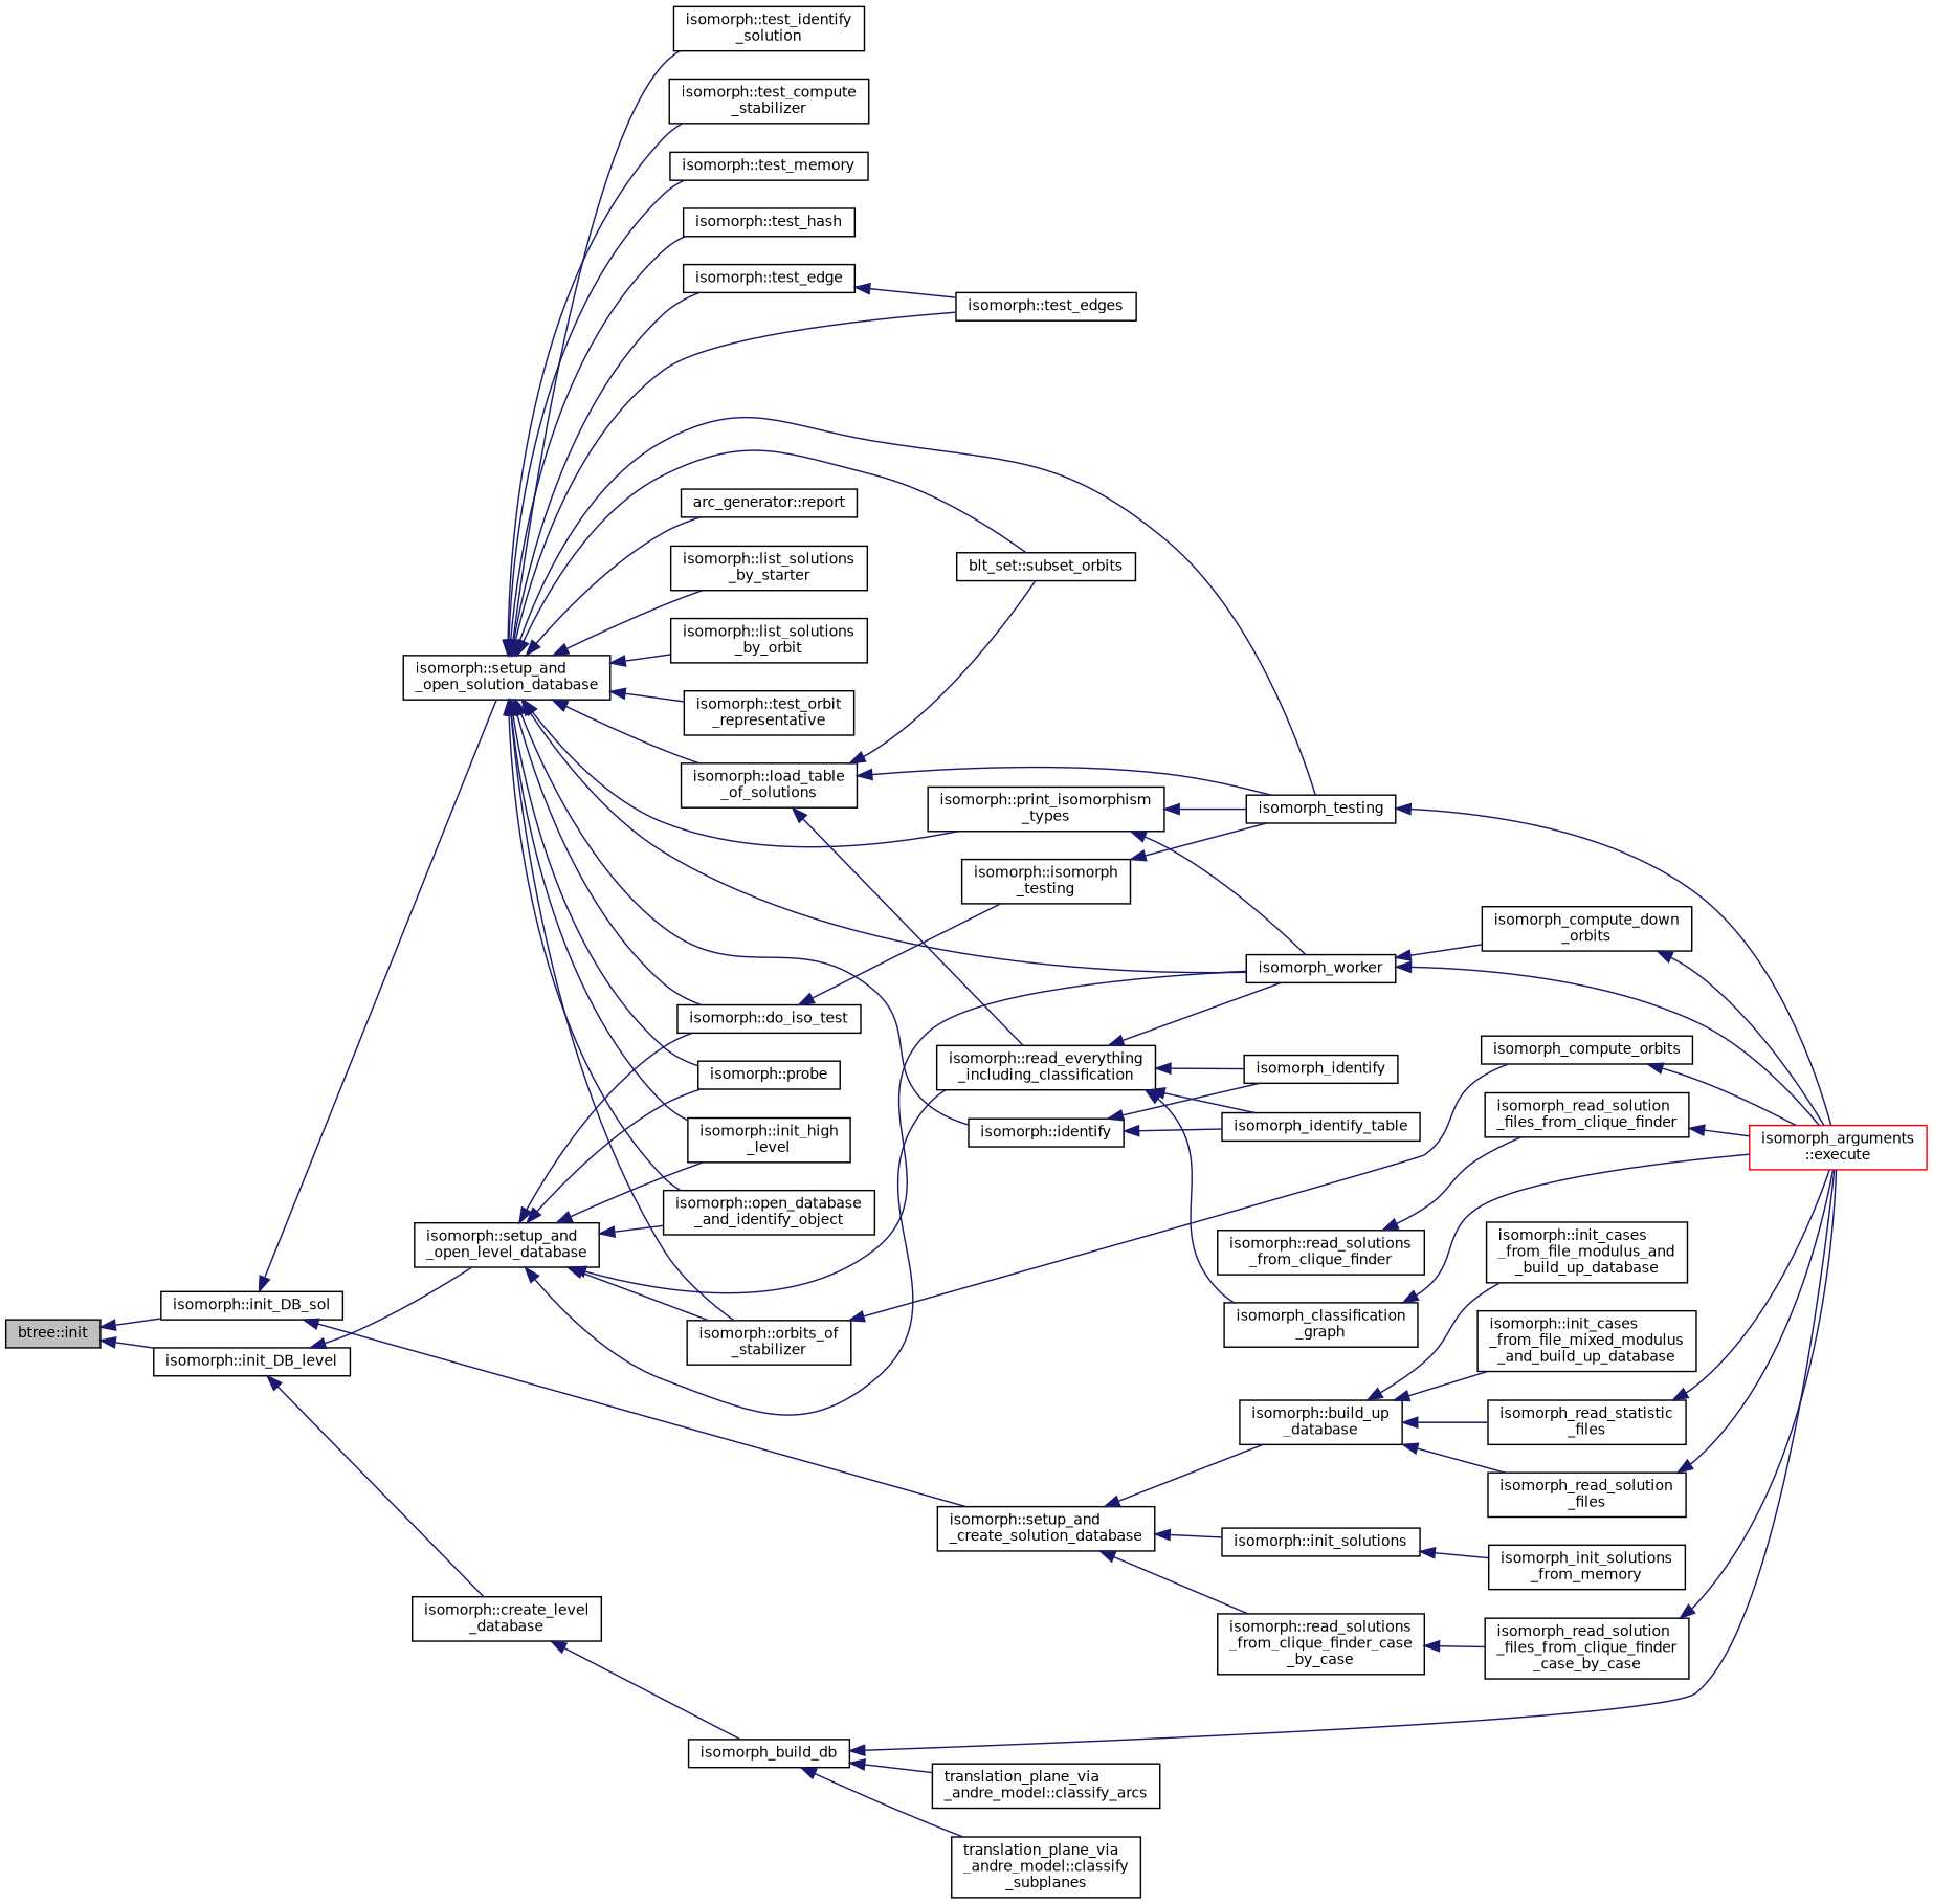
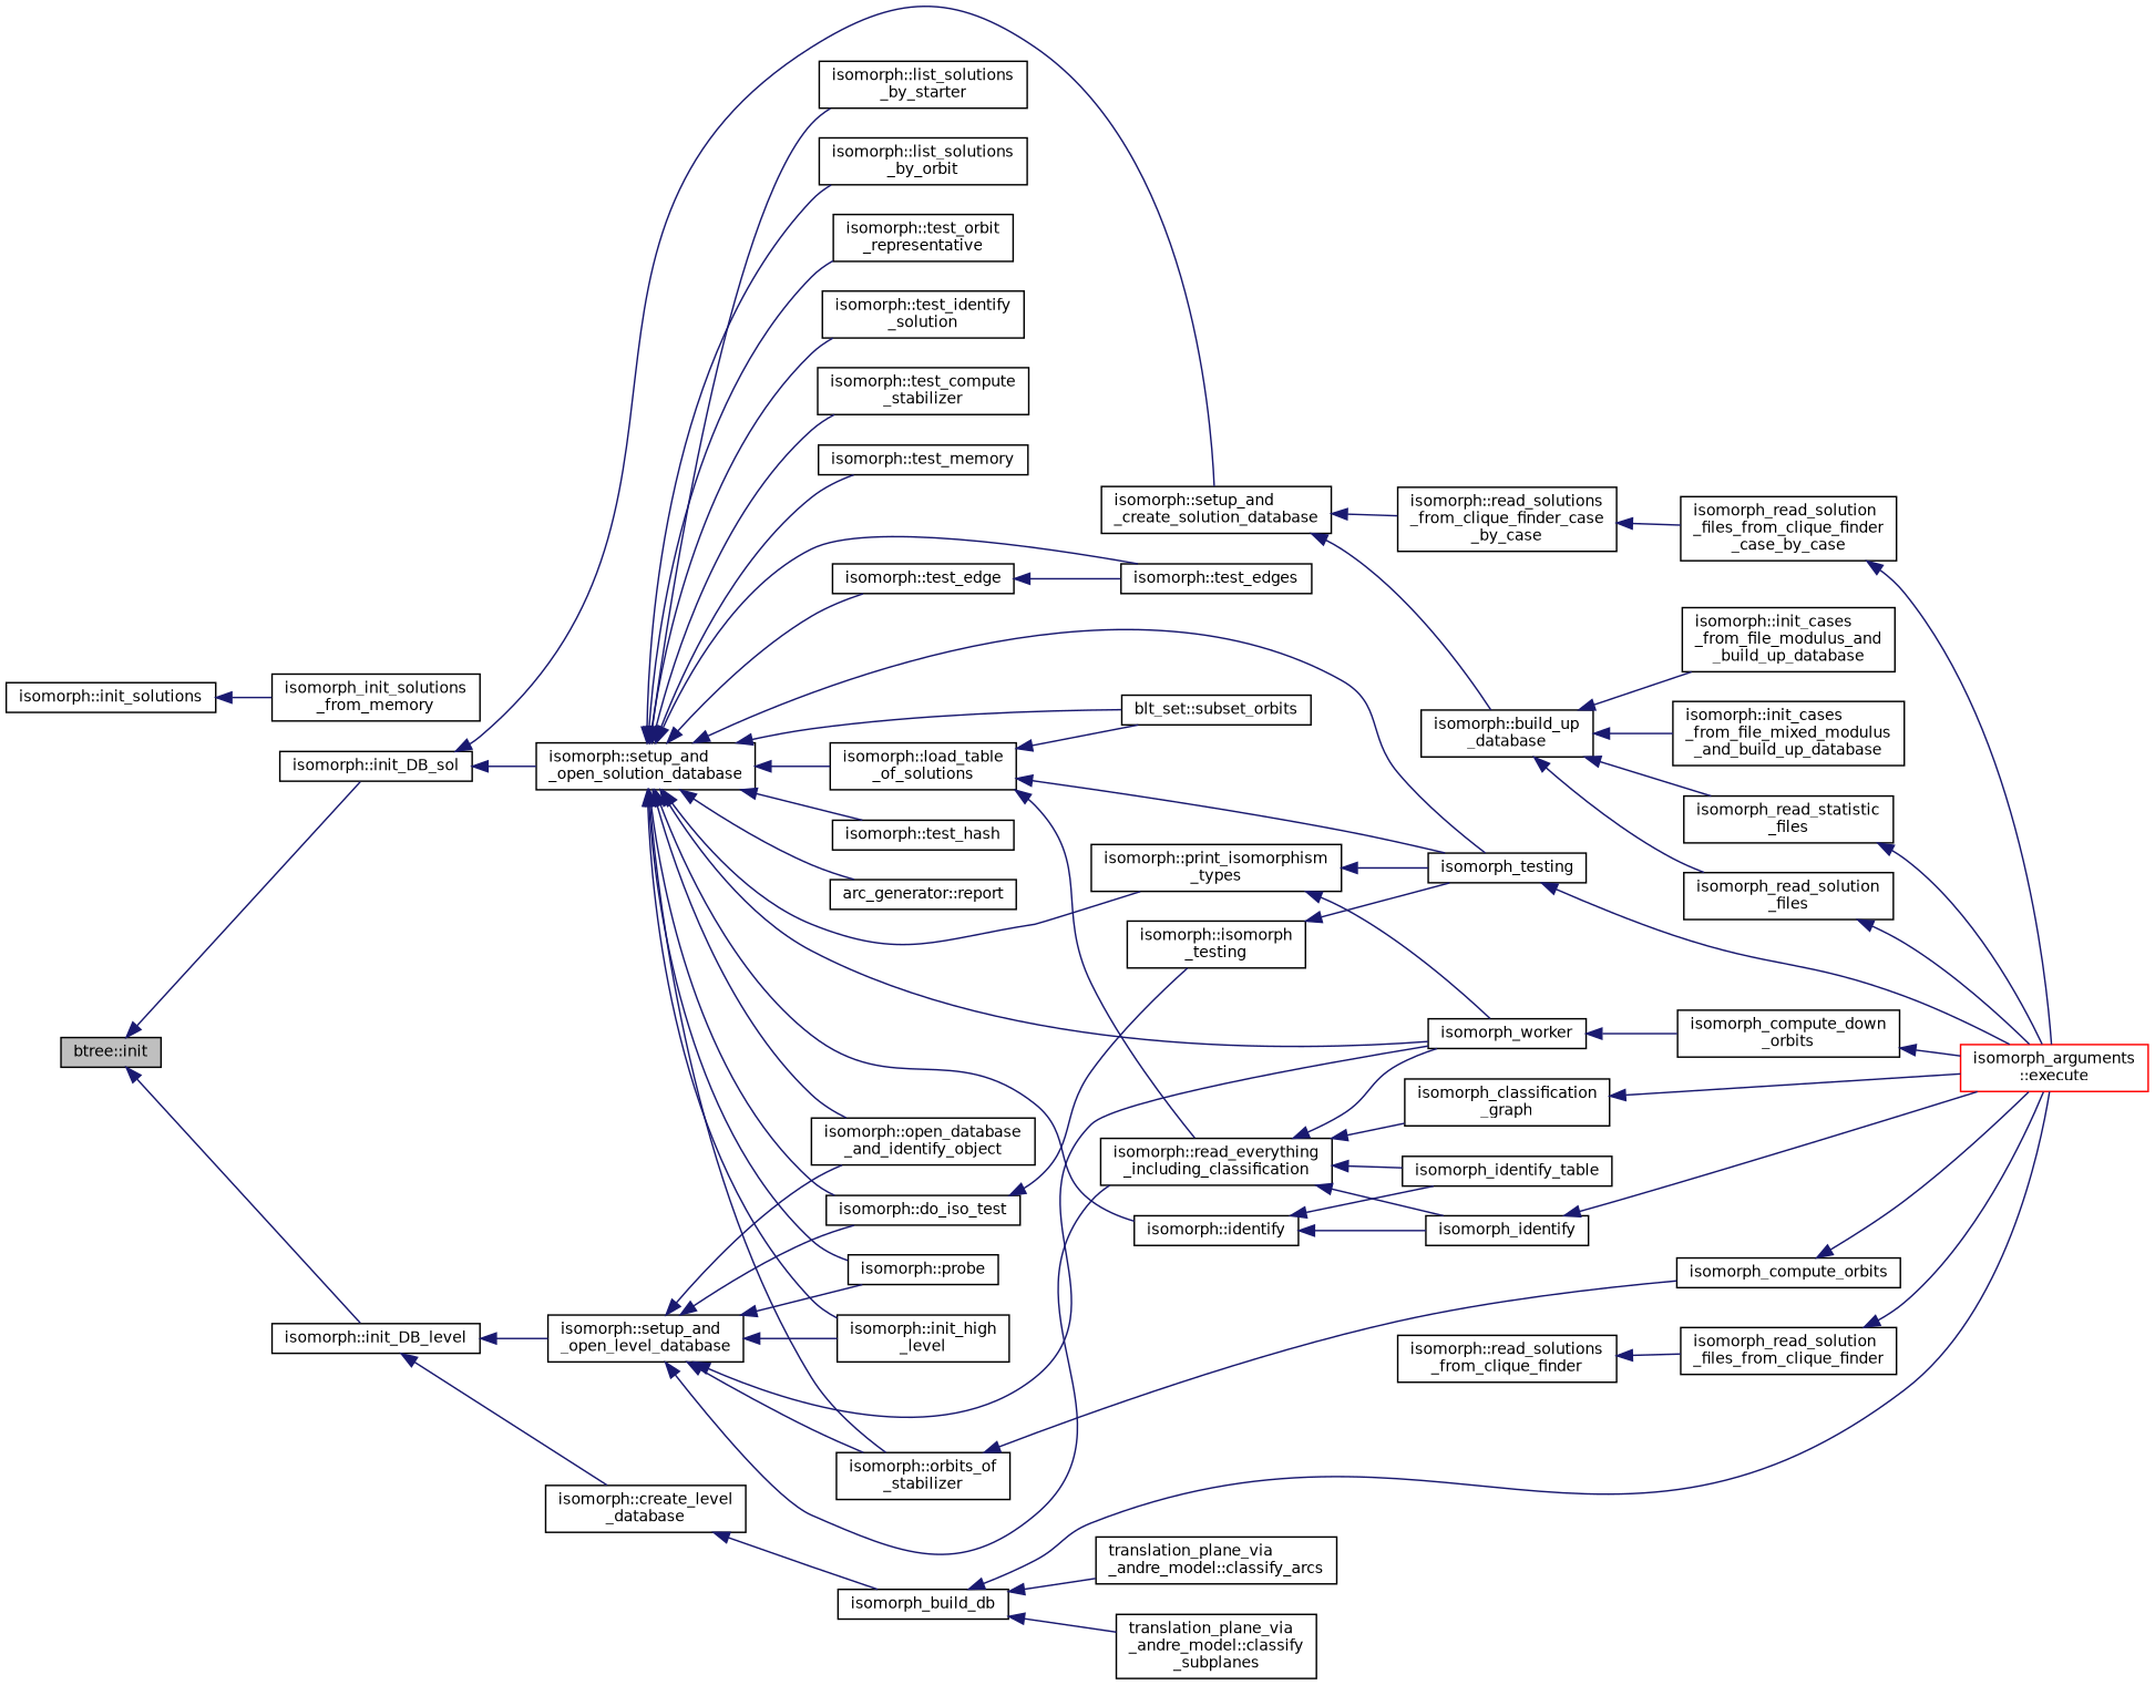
  digraph {
    rankdir=LR
    node [color=black fillcolor=white fontname=Helvetica fontsize=10 shape=record style=filled]
    edge [color=midnightblue dir=back fontname=Helvetica fontsize=10 labelfontname=Helvetica labelfontsize=10 style=solid]
    n1 [fillcolor=grey75 fontcolor=black height=0.2 label="btree::init" width=0.4]
    n2 [height=0.2 label="isomorph::init_DB_sol" width=0.4]
    n3 [height=0.2 label="isomorph::init_DB_level" width=0.4]
    n4 [height=0.2 label="isomorph::setup_and\l_open_solution_database" width=0.4]
    n5 [height=0.2 label="isomorph::setup_and\l_create_solution_database" width=0.4]
    n6 [height=0.2 label="isomorph::setup_and\l_open_level_database" width=0.4]
    n7 [height=0.2 label="isomorph::create_level\l_database" width=0.4]
    n8 [height=0.2 label="blt_set::subset_orbits" width=0.4]
    n9 [height=0.2 label="arc_generator::report" width=0.4]
    n10 [height=0.2 label="isomorph::load_table\l_of_solutions" width=0.4]
    n11 [height=0.2 label=isomorph_worker width=0.4]
    n12 [height=0.2 label=isomorph_testing width=0.4]
    n13 [height=0.2 label="isomorph::list_solutions\l_by_starter" width=0.4]
    n14 [height=0.2 label="isomorph::list_solutions\l_by_orbit" width=0.4]
    n15 [height=0.2 label="isomorph::orbits_of\l_stabilizer" width=0.4]
    n16 [height=0.2 label="isomorph::test_orbit\l_representative" width=0.4]
    n17 [height=0.2 label="isomorph::test_identify\l_solution" width=0.4]
    n18 [height=0.2 label="isomorph::test_compute\l_stabilizer" width=0.4]
    n19 [height=0.2 label="isomorph::test_memory" width=0.4]
    n20 [height=0.2 label="isomorph::test_edges" width=0.4]
    n21 [height=0.2 label="isomorph::test_edge" width=0.4]
    n22 [height=0.2 label="isomorph::test_hash" width=0.4]
    n23 [height=0.2 label="isomorph::init_high\l_level" width=0.4]
    n24 [height=0.2 label="isomorph::open_database\l_and_identify_object" width=0.4]
    n25 [height=0.2 label="isomorph::print_isomorphism\l_types" width=0.4]
    n26 [height=0.2 label="isomorph::probe" width=0.4]
    n27 [height=0.2 label="isomorph::do_iso_test" width=0.4]
    n28 [height=0.2 label="isomorph::identify" width=0.4]
    n29 [height=0.2 label="isomorph::init_solutions" width=0.4]
    n30 [height=0.2 label="isomorph::read_solutions\l_from_clique_finder_case\l_by_case" width=0.4]
    n31 [height=0.2 label="isomorph::build_up\l_database" width=0.4]
    n32 [height=0.2 label="isomorph::read_everything\l_including_classification" width=0.4]
    n33 [color=red height=0.2 label="isomorph_arguments\l::execute" width=0.4]
    n34 [height=0.2 label="isomorph_compute_down\l_orbits" width=0.4]
    n35 [height=0.2 label=isomorph_compute_orbits width=0.4]
    n36 [height=0.2 label="isomorph::isomorph\l_testing" width=0.4]
    n37 [height=0.2 label=isomorph_identify width=0.4]
    n38 [height=0.2 label=isomorph_identify_table width=0.4]
    n39 [height=0.2 label="isomorph_classification\l_graph" width=0.4]
    n40 [height=0.2 label="isomorph_init_solutions\l_from_memory" width=0.4]
    n41 [height=0.2 label="isomorph_read_solution\l_files_from_clique_finder\l_case_by_case" width=0.4]
    n42 [height=0.2 label="isomorph::read_solutions\l_from_clique_finder" width=0.4]
    n43 [height=0.2 label="isomorph_read_solution\l_files_from_clique_finder" width=0.4]
    n44 [height=0.2 label="isomorph::init_cases\l_from_file_modulus_and\l_build_up_database" width=0.4]
    n45 [height=0.2 label="isomorph::init_cases\l_from_file_mixed_modulus\l_and_build_up_database" width=0.4]
    n46 [height=0.2 label="isomorph_read_statistic\l_files" width=0.4]
    n47 [height=0.2 label="isomorph_read_solution\l_files" width=0.4]
    n48 [height=0.2 label=isomorph_build_db width=0.4]
    n49 [height=0.2 label="translation_plane_via\l_andre_model::classify_arcs" width=0.4]
    n50 [height=0.2 label="translation_plane_via\l_andre_model::classify\l_subplanes" width=0.4]
    n1 -> n2
    n1 -> n3
    n2 -> n4
    n2 -> n5
    n3 -> n6
    n3 -> n7
    n4 -> n8
    n4 -> n9
    n4 -> n10
    n4 -> n11
    n4 -> n12
    n4 -> n13
    n4 -> n14
    n4 -> n15
    n4 -> n16
    n4 -> n17
    n4 -> n18
    n4 -> n19
    n4 -> n20
    n4 -> n21
    n4 -> n22
    n4 -> n23
    n4 -> n24
    n4 -> n25
    n4 -> n26
    n4 -> n27
    n4 -> n28
-   n5 -> n29
    n5 -> n30
    n5 -> n31
    n6 -> n11
    n6 -> n15
    n6 -> n23
    n6 -> n24
    n6 -> n26
    n6 -> n27
    n6 -> n32
    n7 -> n48
    n10 -> n8
    n10 -> n12
    n10 -> n32
-   n11 -> n33
+   n37 -> n33
    n11 -> n34
    n12 -> n33
    n15 -> n35
    n21 -> n20
    n25 -> n11
    n25 -> n12
    n27 -> n36
    n28 -> n37
    n28 -> n38
    n29 -> n40
    n30 -> n41
    n31 -> n44
    n31 -> n45
    n31 -> n46
    n31 -> n47
    n32 -> n11
    n32 -> n37
    n32 -> n38
    n32 -> n39
    n34 -> n33
    n35 -> n33
    n36 -> n12
    n39 -> n33
    n41 -> n33
    n42 -> n43
    n43 -> n33
    n46 -> n33
    n47 -> n33
    n48 -> n33
    n48 -> n49
    n48 -> n50
  }
